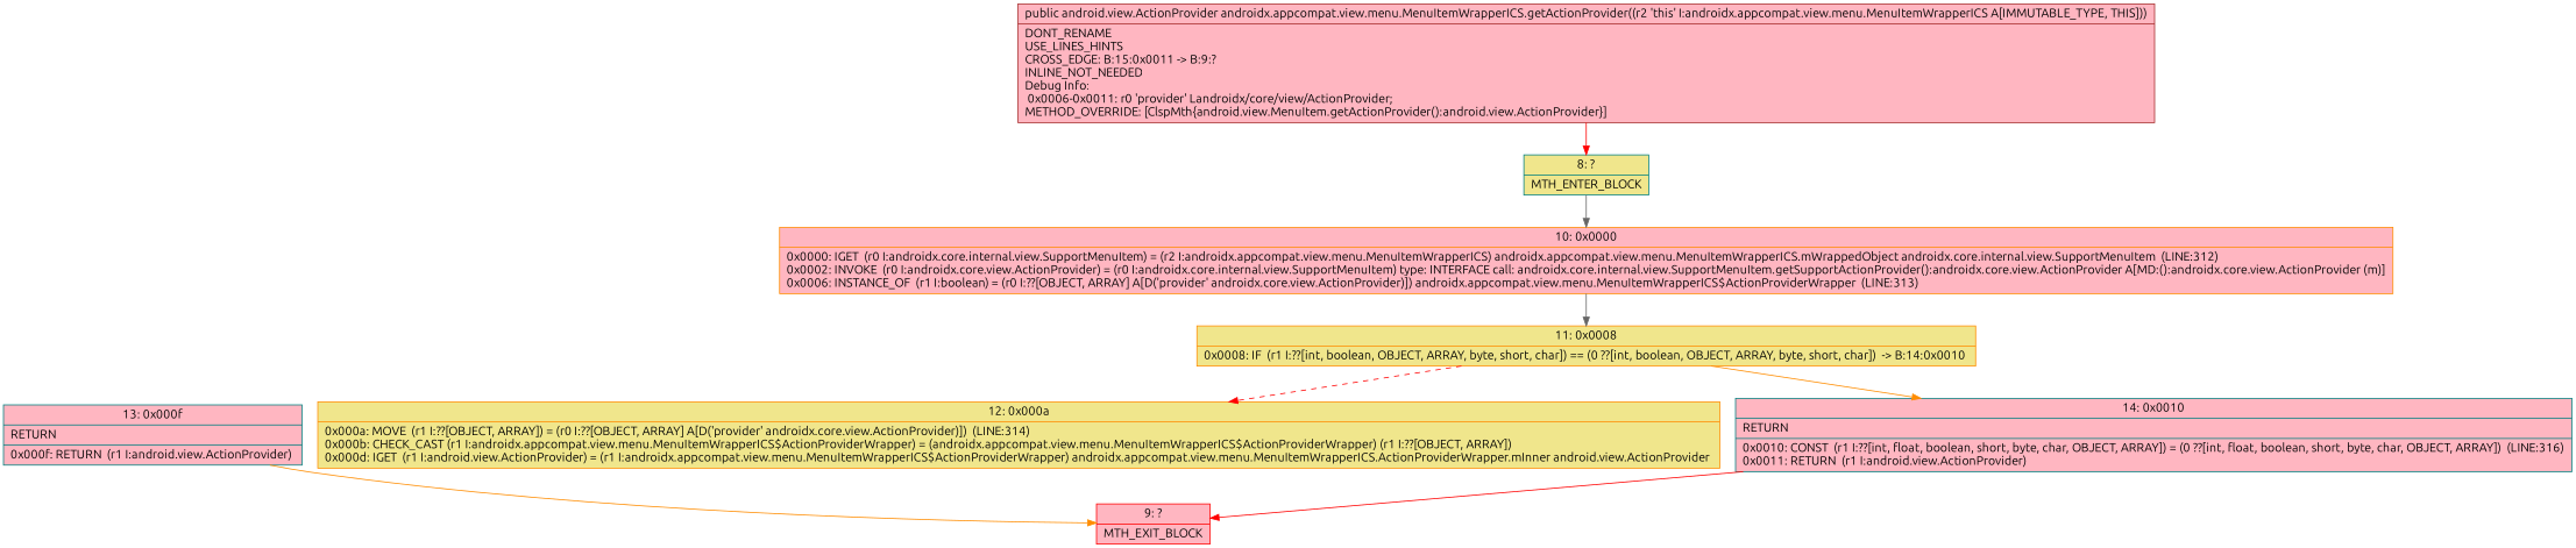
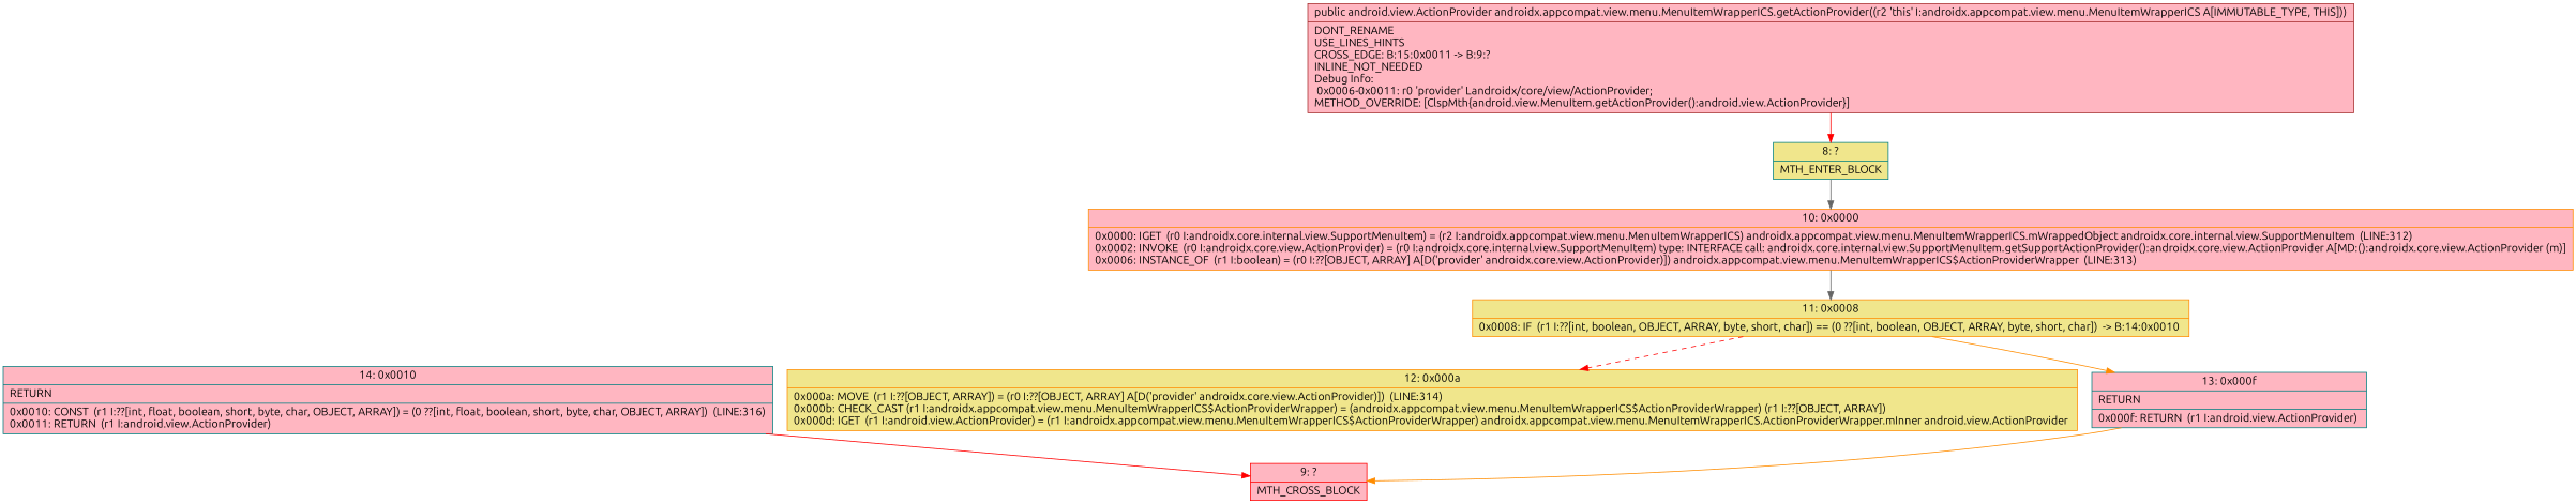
  digraph {
    fontname=Ubuntu
    node [color=teal fillcolor=lightpink fontname=Ubuntu shape=record style=filled]
    edge [color=red fontname=Ubuntu]
    n1 [fillcolor=khaki label="{8\:\ ?|MTH_ENTER_BLOCK\l}"]
    n2 [color=darkorange label="{10\:\ 0x0000|0x0000: IGET  (r0 I:androidx.core.internal.view.SupportMenuItem) = (r2 I:androidx.appcompat.view.menu.MenuItemWrapperICS) androidx.appcompat.view.menu.MenuItemWrapperICS.mWrappedObject androidx.core.internal.view.SupportMenuItem  (LINE:312)\l0x0002: INVOKE  (r0 I:androidx.core.view.ActionProvider) = (r0 I:androidx.core.internal.view.SupportMenuItem) type: INTERFACE call: androidx.core.internal.view.SupportMenuItem.getSupportActionProvider():androidx.core.view.ActionProvider A[MD:():androidx.core.view.ActionProvider (m)]\l0x0006: INSTANCE_OF  (r1 I:boolean) = (r0 I:??[OBJECT, ARRAY] A[D('provider' androidx.core.view.ActionProvider)]) androidx.appcompat.view.menu.MenuItemWrapperICS$ActionProviderWrapper  (LINE:313)\l}"]
    n3 [color=darkorange fillcolor=khaki label="{11\:\ 0x0008|0x0008: IF  (r1 I:??[int, boolean, OBJECT, ARRAY, byte, short, char]) == (0 ??[int, boolean, OBJECT, ARRAY, byte, short, char])  \-\> B:14:0x0010 \l}"]
    n4 [color=darkorange fillcolor=khaki label="{12\:\ 0x000a|0x000a: MOVE  (r1 I:??[OBJECT, ARRAY]) = (r0 I:??[OBJECT, ARRAY] A[D('provider' androidx.core.view.ActionProvider)])  (LINE:314)\l0x000b: CHECK_CAST (r1 I:androidx.appcompat.view.menu.MenuItemWrapperICS$ActionProviderWrapper) = (androidx.appcompat.view.menu.MenuItemWrapperICS$ActionProviderWrapper) (r1 I:??[OBJECT, ARRAY]) \l0x000d: IGET  (r1 I:android.view.ActionProvider) = (r1 I:androidx.appcompat.view.menu.MenuItemWrapperICS$ActionProviderWrapper) androidx.appcompat.view.menu.MenuItemWrapperICS.ActionProviderWrapper.mInner android.view.ActionProvider \l}"]
    n5 [label="{14\:\ 0x0010|RETURN\l|0x0010: CONST  (r1 I:??[int, float, boolean, short, byte, char, OBJECT, ARRAY]) = (0 ??[int, float, boolean, short, byte, char, OBJECT, ARRAY])  (LINE:316)\l0x0011: RETURN  (r1 I:android.view.ActionProvider) \l}"]
-   n6 [color=red label="{9\:\ ?|MTH_EXIT_BLOCK\l}"]
+   n6 [color=red label="{9\:\ ?|MTH_CROSS_BLOCK\l}"]
    n7 [label="{13\:\ 0x000f|RETURN\l|0x000f: RETURN  (r1 I:android.view.ActionProvider) \l}"]
    n8 [color=brown label="{public android.view.ActionProvider androidx.appcompat.view.menu.MenuItemWrapperICS.getActionProvider((r2 'this' I:androidx.appcompat.view.menu.MenuItemWrapperICS A[IMMUTABLE_TYPE, THIS]))  | DONT_RENAME\lUSE_LINES_HINTS\lCROSS_EDGE: B:15:0x0011 \-\> B:9:?\lINLINE_NOT_NEEDED\lDebug Info:\l  0x0006\-0x0011: r0 'provider' Landroidx\/core\/view\/ActionProvider;\lMETHOD_OVERRIDE: [ClspMth\{android.view.MenuItem.getActionProvider():android.view.ActionProvider\}]\l}"]
    n1 -> n2 [color=gray40]
    n2 -> n3 [color=gray40]
    n3 -> n4 [style=dashed]
-   n3 -> n5 [color=darkorange]
+   n3 -> n7 [color=darkorange]
    n5 -> n6
    n7 -> n6 [color=darkorange]
    n8 -> n1
  }
